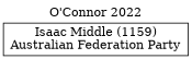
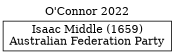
  digraph {
    label="O'Connor 2022"
    labelloc=t
    mclimit=10
-   n1 [label="Isaac Middle (1159)\nAustralian Federation Party" shape=box]
+   n1 [label="Isaac Middle (1659)\nAustralian Federation Party" shape=box]
  }
